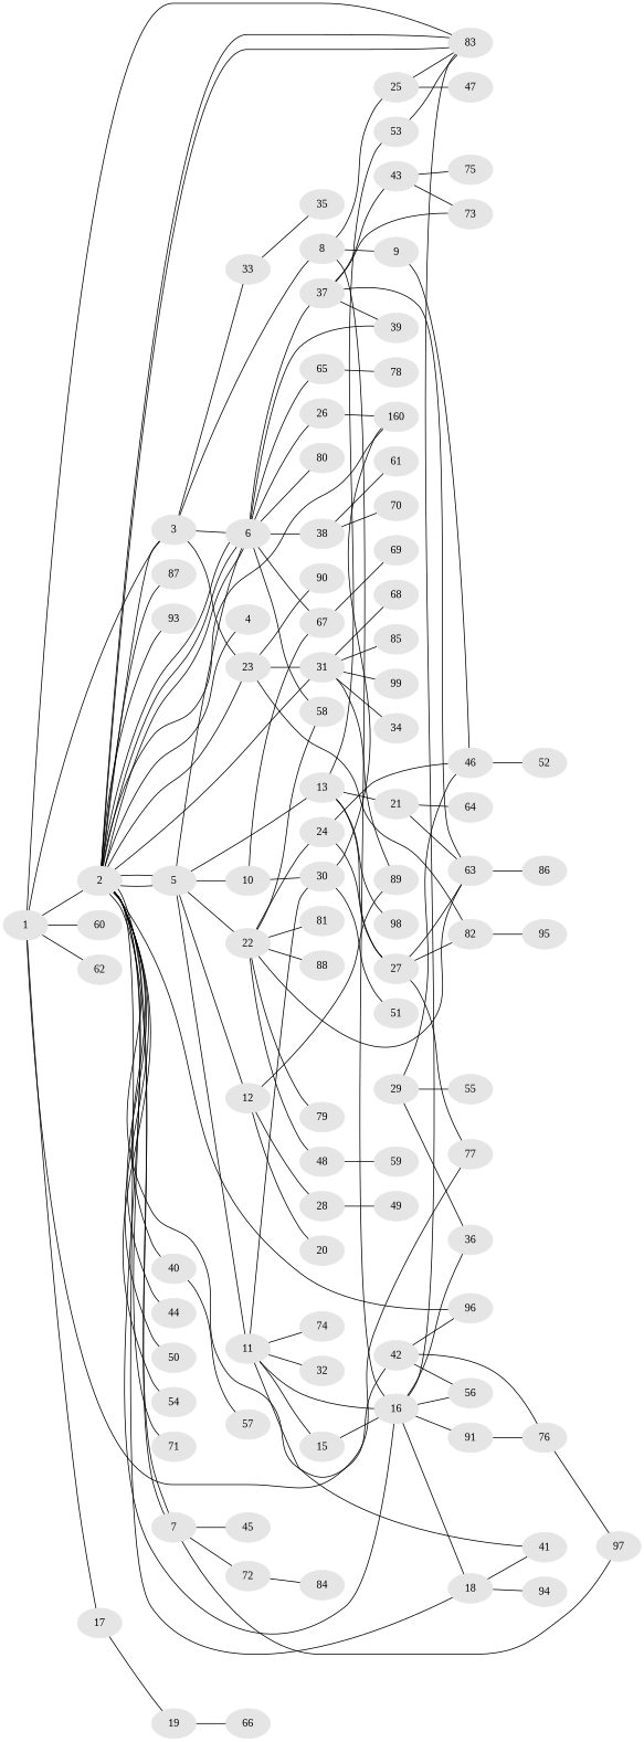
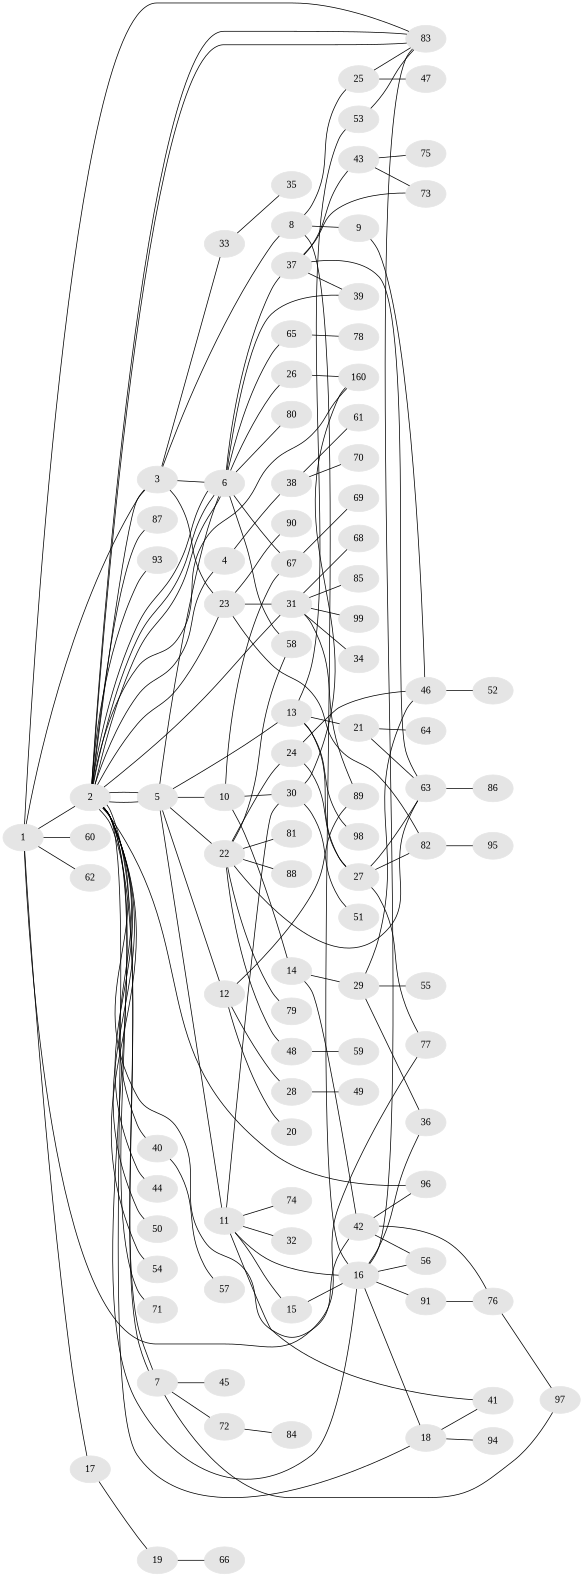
  graph {
    fontname="Liberation Serif"
    rankdir=LR
    node [color=gray90 fontname="Liberation Serif" style=filled]
    edge [fontname="Liberation Serif"]
    1
    2
    3
    17
    60
    62
    77
    83
    4
    5
    6
    7
    16
    18
    23
    31
    40
    42
    44
    50
    54
    71
    87
    93
    96
    n26 [label=160]
    8
    33
    19
    10
    11
    12
    13
    22
    26
    37
    38
    39
    58
    65
    67
    80
    45
    72
    97
    36
    56
    91
    41
    94
    82
    90
    89
    34
    68
    85
    99
    57
    76
    9
    25
    35
+   14
    30
    15
    32
    74
    20
    28
    21
    27
    53
    98
    63
    24
    48
    79
    81
    88
    43
    73
    61
    70
    78
    69
    84
    46
    47
    52
    29
    51
    49
    64
    55
    66
    86
    59
    95
    75
    1 -- 2
    1 -- 3
    1 -- 17
    1 -- 60
    1 -- 62
    1 -- 77
    1 -- 83
    2 -- 3
    2 -- 83
    2 -- 83
    2 -- 4
    2 -- 5
    2 -- 5
    2 -- 6
    2 -- 6
    2 -- 6
    2 -- 7
    2 -- 7
    2 -- 16
    2 -- 18
    2 -- 23
    2 -- 31
    2 -- 40
    2 -- 42
    2 -- 44
    2 -- 50
    2 -- 54
    2 -- 71
    2 -- 87
    2 -- 93
    2 -- 96
    2 -- n26
    3 -- 6
    3 -- 23
    3 -- 8
    3 -- 33
    17 -- 19
    5 -- 6
    5 -- 10
    5 -- 11
    5 -- 12
    5 -- 13
    5 -- 22
    6 -- 26
    6 -- 37
-   6 -- 38
+   4 -- 38
    6 -- 39
    6 -- 58
    6 -- 65
    6 -- 67
    6 -- 80
    7 -- 45
    7 -- 72
    7 -- 97
    16 -- 83
    16 -- 18
    16 -- 36
    16 -- 56
    16 -- 91
    18 -- 41
    18 -- 94
    23 -- 31
    23 -- 82
    23 -- 90
    31 -- 89
    31 -- 34
    31 -- 68
    31 -- 85
    31 -- 99
    40 -- 57
    42 -- 96
    42 -- 56
    42 -- 76
    8 -- 16
    8 -- 9
    8 -- 25
    33 -- 35
    19 -- 66
    10 -- 67
+   10 -- 14
    10 -- 30
    11 -- 16
    11 -- 41
    11 -- 30
    11 -- 15
    11 -- 32
    11 -- 74
    12 -- 89
    12 -- 20
    12 -- 28
    13 -- 21
    13 -- 27
    13 -- 53
    13 -- 98
    22 -- 58
    22 -- 63
    22 -- 24
    22 -- 48
    22 -- 79
    22 -- 81
    22 -- 88
    26 -- n26
    37 -- 39
    37 -- 63
    37 -- 43
    37 -- 73
    38 -- 61
    38 -- 70
    65 -- 78
    67 -- 69
    72 -- 84
    91 -- 76
    82 -- 95
    76 -- 97
    9 -- 46
    25 -- 83
    25 -- 47
+   14 -- 42
+   14 -- 29
    30 -- n26
    30 -- 51
    15 -- 16
    28 -- 49
    21 -- 63
    21 -- 64
    27 -- 77
    27 -- 82
    27 -- 63
    53 -- 83
    63 -- 86
    24 -- 27
    24 -- 46
    48 -- 59
    43 -- 73
    43 -- 75
    46 -- 52
    29 -- 36
    29 -- 46
    29 -- 55
  }
